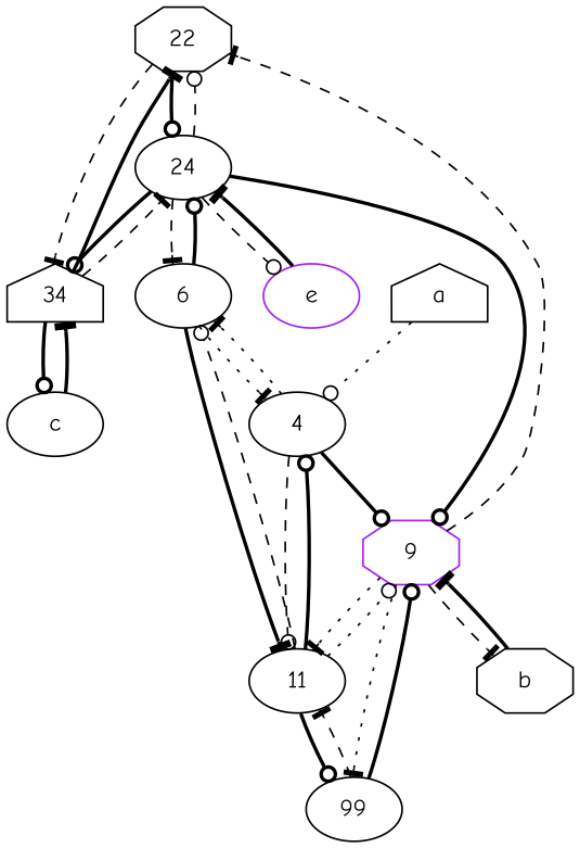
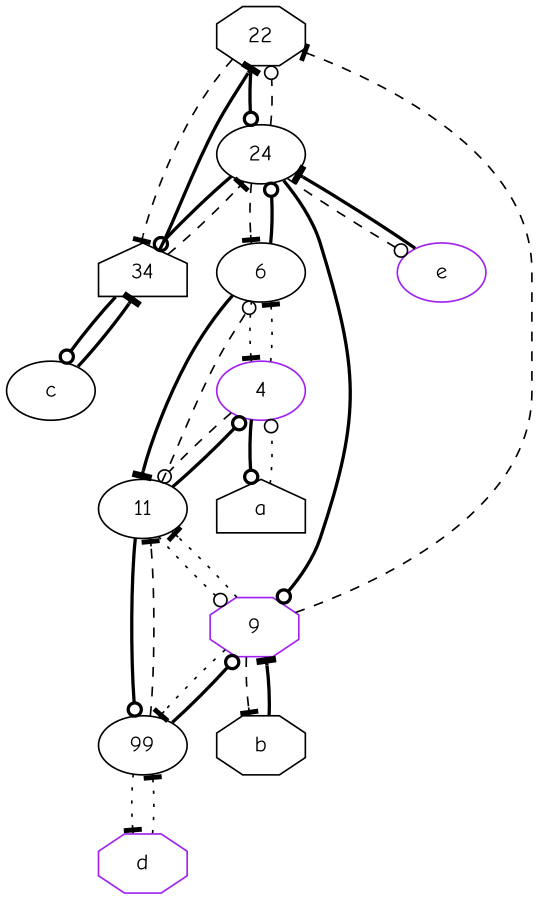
  digraph {
    fontname="Comic Neue"
    node [color=black fontname="Comic Neue" shape=ellipse]
    edge [arrowhead=tee fontname="Comic Neue" style=bold]
    22 [shape=octagon]
    24
    n3 [label=34 shape=house]
    9 [color=purple shape=octagon]
    e [color=purple]
    6
    c
    b [shape=octagon]
    n9 [label=99]
    11
-   4
+   d [color=purple shape=octagon]
+   4 [color=purple]
    a [shape=house]
    22 -> 24 [arrowhead=odot]
    22 -> n3 [style=dashed]
    24 -> 22 [arrowhead=odot style=dashed]
    24 -> n3 [arrowhead=odot]
    24 -> 9 [arrowhead=odot]
    24 -> e [arrowhead=odot style=dashed]
    24 -> 6 [style=dashed]
    n3 -> 22
    n3 -> 24 [style=dashed]
    n3 -> c [arrowhead=odot]
    9 -> 22 [style=dashed]
    9 -> b [style=dashed]
    9 -> n9 [style=dotted]
    9 -> 11 [style=dotted]
    e -> 24
    6 -> 24 [arrowhead=odot]
    6 -> 11
    6 -> 4 [style=dotted]
    c -> n3
    b -> 9
    n9 -> 9 [arrowhead=odot]
    n9 -> 11 [style=dashed]
+   n9 -> d [style=dotted]
    11 -> 9 [arrowhead=odot style=dotted]
    11 -> 6 [arrowhead=odot style=dashed]
    11 -> n9 [arrowhead=odot]
    11 -> 4 [arrowhead=odot]
+   d -> n9 [style=dotted]
    4 -> 6 [style=dotted]
    4 -> 11 [arrowhead=odot style=dashed]
-   4 -> 9 [arrowhead=odot]
+   4 -> a [arrowhead=odot]
    a -> 4 [arrowhead=odot style=dotted]
  }
